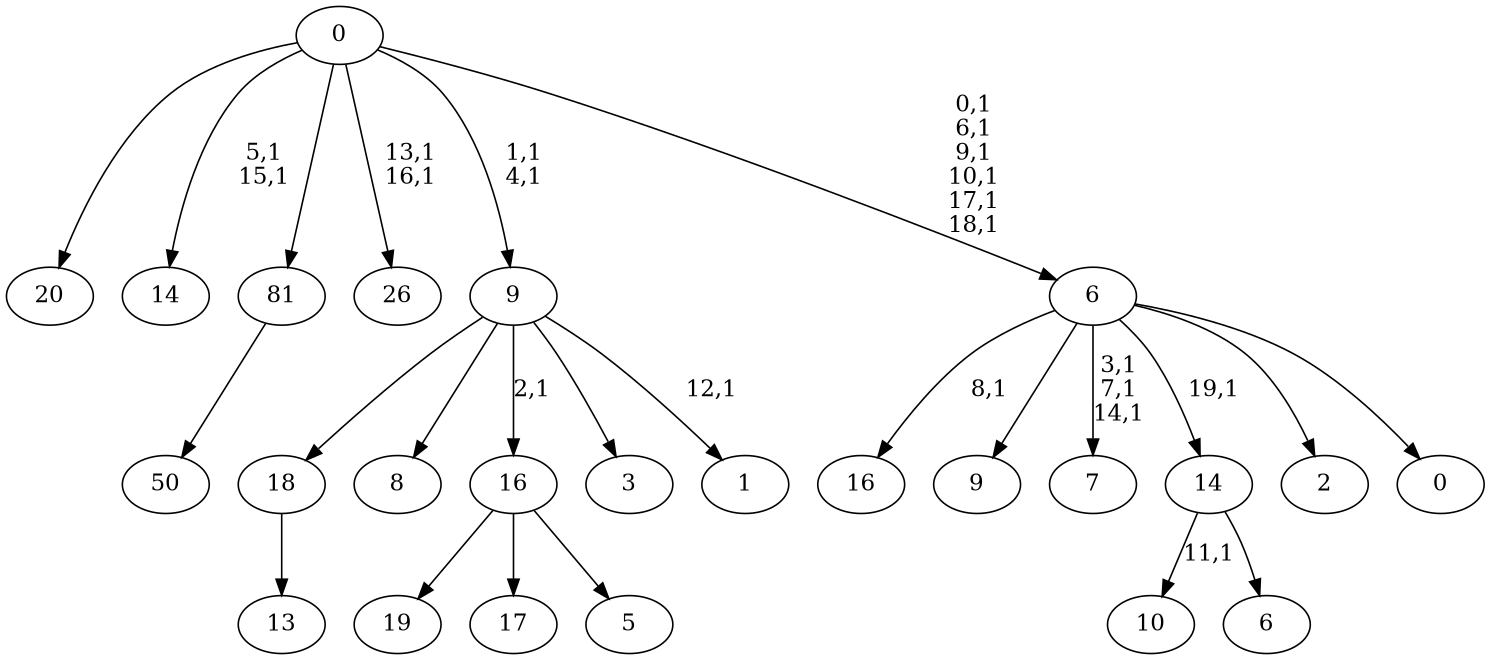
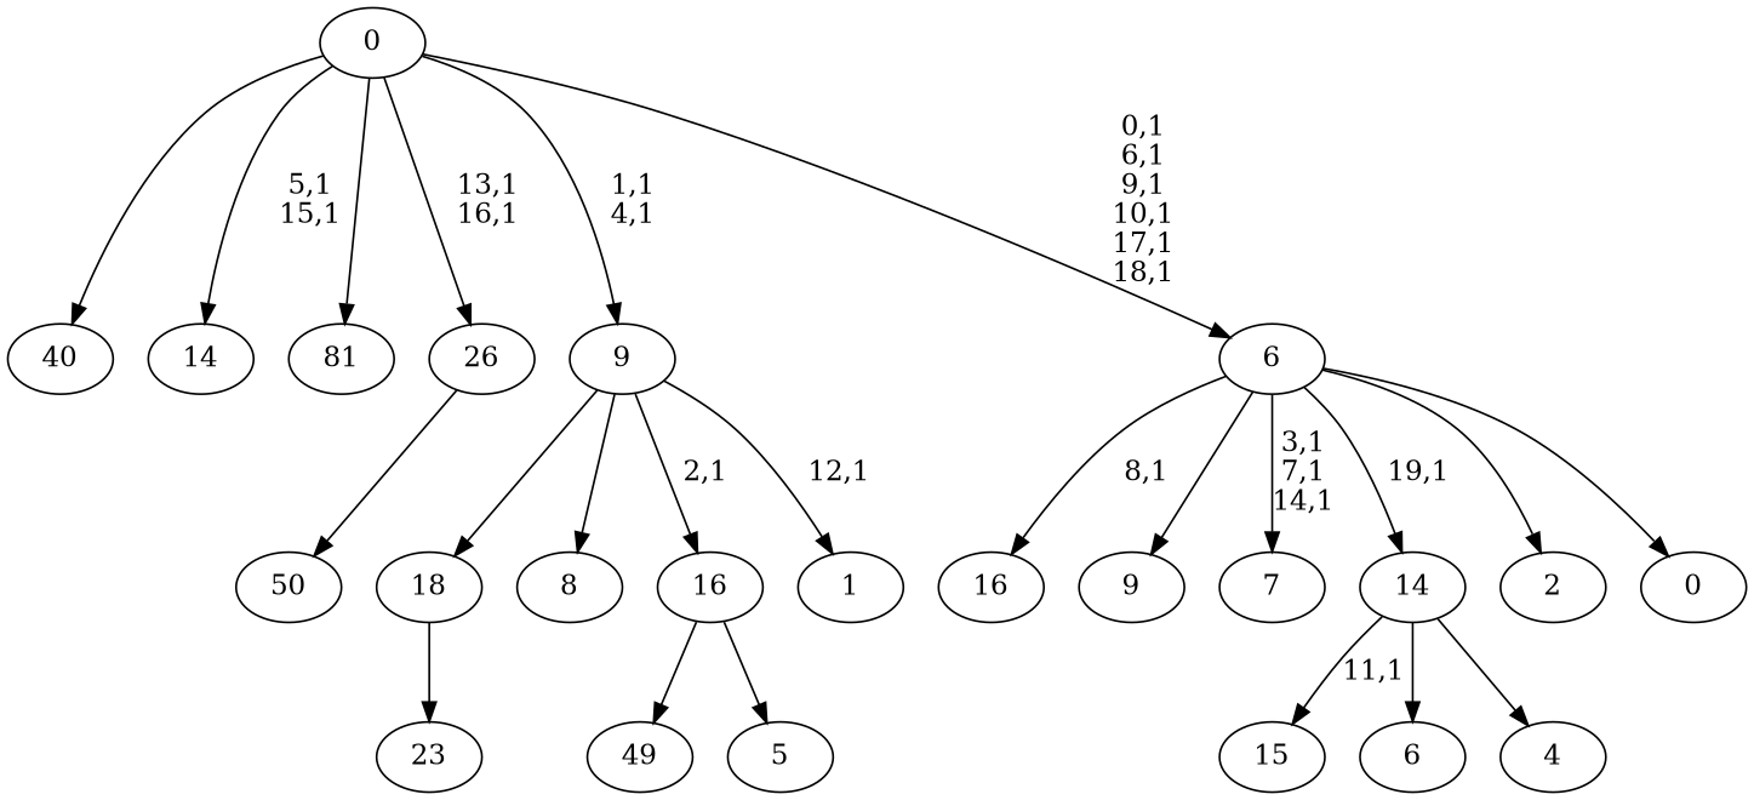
  digraph {
-   n1 [label=20]
-   n2 [label=19]
+   n1 [label=40]
+   n2 [label=49]
    n3 [label=18]
-   n4 [label=13]
-   n5 [label=17]
+   n4 [label=23]
    n6 [label=16]
-   n7 [label=10]
+   n7 [label=15]
    n8 [label=14]
    n9 [label=81]
    n10 [label=50]
    26
    n12 [label=9]
    n13 [label=8]
    n14 [label=7]
    n15 [label=6]
    n16 [label=5]
    16
+   n18 [label=4]
    14
-   n20 [label=3]
    n21 [label=2]
    n22 [label=1]
    9
    n24 [label=0]
    6
    0
    n3 -> n4
-   n9 -> n10
+   26 -> n10
    16 -> n2
-   16 -> n5
    16 -> n16
    14 -> n7 [label="11,1"]
    14 -> n15
+   14 -> n18
    9 -> n3
    9 -> n13
    9 -> 16 [label="2,1"]
-   9 -> n20
    9 -> n22 [label="12,1"]
    6 -> n6 [label="8,1"]
    6 -> n12
    6 -> n14 [label="3,1\n7,1\n14,1"]
    6 -> 14 [label="19,1"]
    6 -> n21
    6 -> n24
    0 -> n1
    0 -> n8 [label="5,1\n15,1"]
    0 -> n9
    0 -> 26 [label="13,1\n16,1"]
    0 -> 9 [label="1,1\n4,1"]
    0 -> 6 [label="0,1\n6,1\n9,1\n10,1\n17,1\n18,1"]
  }
